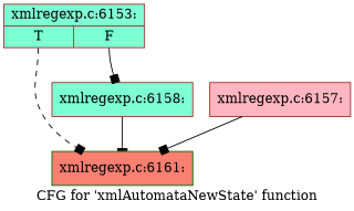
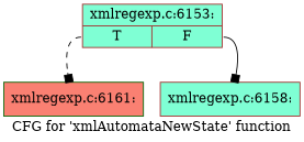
  digraph {
    label="CFG for 'xmlAutomataNewState' function"
    node [color=brown fillcolor=aquamarine shape=record style=filled]
    edge [arrowhead=box style=solid]
    n1 [label="{xmlregexp.c:6153:|{<s0>T|<s1>F}}"]
    n2 [label="{xmlregexp.c:6158:}"]
    n3 [color=darkgreen fillcolor=salmon label="{xmlregexp.c:6161:}"]
-   n4 [fillcolor=lightpink label="{xmlregexp.c:6157:}"]
    n1 -> n2 [tailport=s1]
    n1 -> n3 [style=dashed tailport=s0]
-   n2 -> n3 [arrowhead=tee]
-   n4 -> n3
  }
